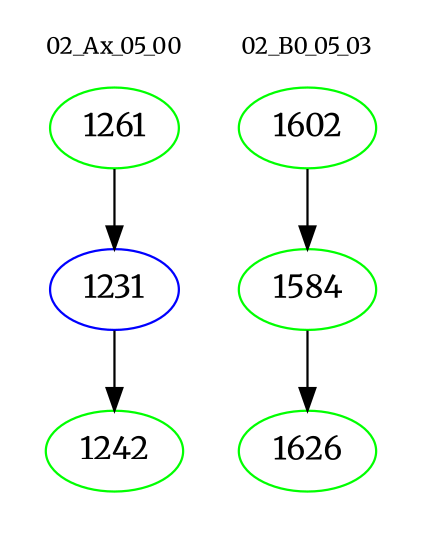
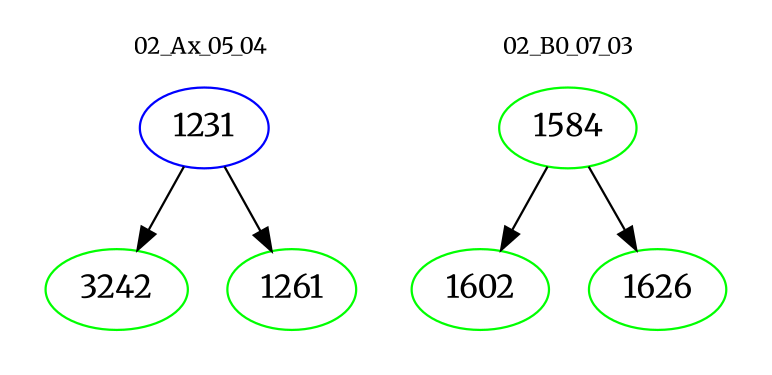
  digraph {
    fontname=Merriweather
    node [color=green fontname=Merriweather]
    edge [color=black fontname=Merriweather]
-   n1 [label=1242]
+   n1 [label=3242]
    n2 [color=blue label=1231]
    n3 [label=1261]
    n4 [label=1602]
    n5 [label=1584]
    n6 [label=1626]
    subgraph cluster_1 {
      color=white
      fontsize=10
-     label="02_Ax_05_00"
+     label="02_Ax_05_04"
      n1
      n2
      n3
    }
    subgraph cluster_2 {
      color=white
      fontsize=10
-     label="02_B0_05_03"
+     label="02_B0_07_03"
      n4
      n5
      n6
    }
    n2 -> n1
-   n3 -> n2
-   n4 -> n5
+   n2 -> n3
+   n5 -> n4
    n5 -> n6
  }
